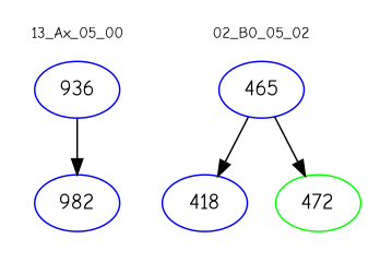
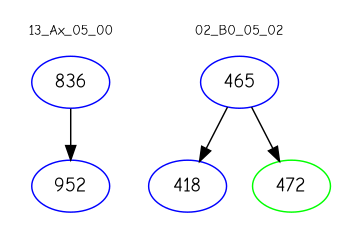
  digraph {
    fontname="Comic Neue"
    node [color=blue fontname="Comic Neue"]
    edge [color=black fontname="Comic Neue"]
-   n1 [label=936]
-   n2 [label=982]
+   n1 [label=836]
+   n2 [label=952]
    n3 [label=465]
    n4 [label=418]
    n5 [color=green label=472]
    subgraph cluster_1 {
      color=white
      fontsize=10
      label="13_Ax_05_00"
      n1
      n2
    }
    subgraph cluster_2 {
      color=white
      fontsize=10
      label="02_B0_05_02"
      n3
      n4
      n5
    }
    n1 -> n2
    n3 -> n4
    n3 -> n5
  }
